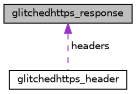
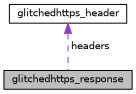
  digraph {
    node [color=black fontname=Helvetica fontsize=10 shape=record style=filled]
    n1 [fillcolor=grey75 fontcolor=black height=0.2 label=glitchedhttps_response width=0.4]
    n2 [fillcolor=white height=0.2 label=glitchedhttps_header width=0.4]
-   n1 -> n2 [color=darkorchid3 dir=back fontname=Helvetica fontsize=10 label=" headers" labelfontname=Helvetica labelfontsize=10 style=dashed]
+   n2 -> n1 [color=darkorchid3 dir=back fontname=Helvetica fontsize=10 label=" headers" labelfontname=Helvetica labelfontsize=10 style=dashed]
  }
